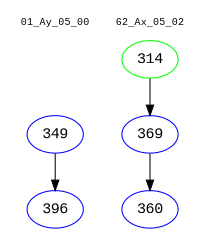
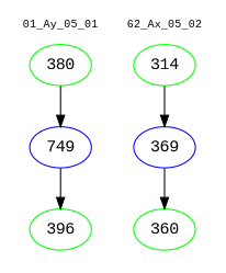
  digraph {
    fontname="Liberation Mono"
    node [color=blue fontname="Liberation Mono"]
    edge [color=black fontname="Liberation Mono"]
-   n2 [label=349]
-   n3 [label=396]
+   n1 [color=green label=380]
+   n2 [label=749]
+   n3 [color=green label=396]
    n4 [color=green label=314]
    n5 [label=369]
-   n6 [label=360]
+   n6 [color=green label=360]
    subgraph cluster_1 {
      color=white
      fontsize=10
-     label="01_Ay_05_00"
+     label="01_Ay_05_01"
+     n1
      n2
      n3
    }
    subgraph cluster_2 {
      color=white
      fontsize=10
      label="62_Ax_05_02"
      n4
      n5
      n6
    }
+   n1 -> n2
    n2 -> n3
    n4 -> n5
    n5 -> n6
  }
